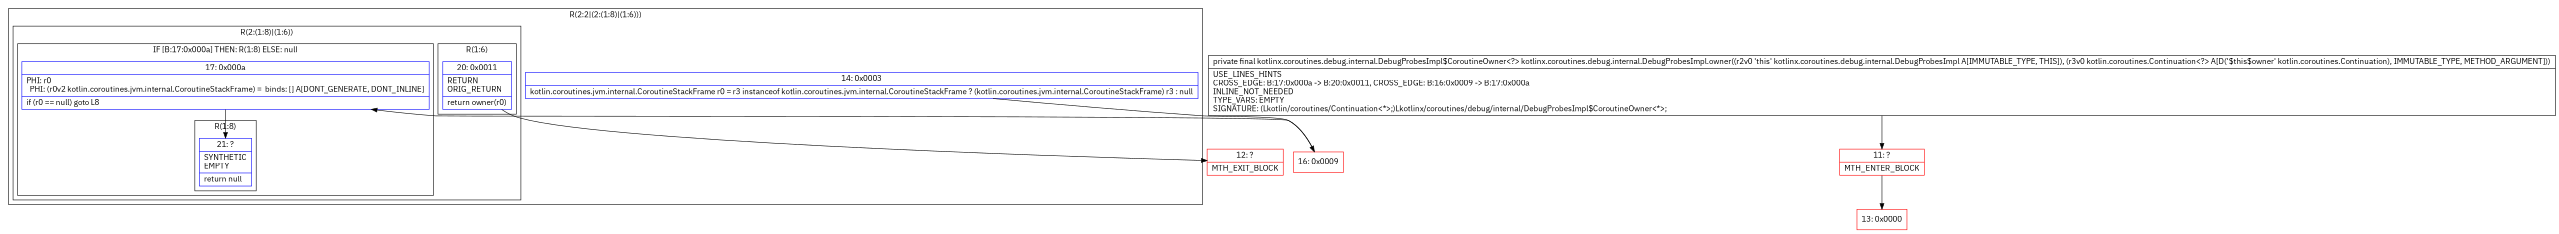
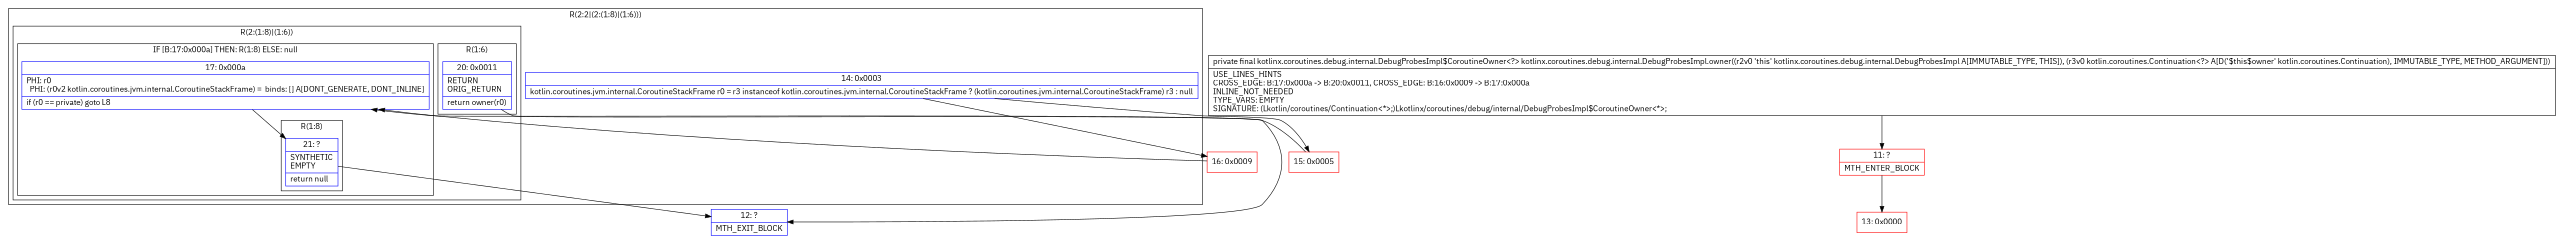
  digraph {
    fontname="IBM Plex Sans"
    node [color=red fontname="IBM Plex Sans" shape=record]
    edge [fontname="IBM Plex Sans"]
    n1 [color=blue label="{21\:\ ?|SYNTHETIC\lEMPTY\l|return null\l}"]
-   n2 [color=blue label="{17\:\ 0x000a|PHI: r0 \l  PHI: (r0v2 kotlin.coroutines.jvm.internal.CoroutineStackFrame) =  binds: [] A[DONT_GENERATE, DONT_INLINE]\l|if (r0 == null) goto L8\l}"]
+   n2 [color=blue label="{17\:\ 0x000a|PHI: r0 \l  PHI: (r0v2 kotlin.coroutines.jvm.internal.CoroutineStackFrame) =  binds: [] A[DONT_GENERATE, DONT_INLINE]\l|if (r0 == private) goto L8\l}"]
    n3 [color=blue label="{20\:\ 0x0011|RETURN\lORIG_RETURN\l|return owner(r0)\l}"]
    n4 [color=blue label="{14\:\ 0x0003|kotlin.coroutines.jvm.internal.CoroutineStackFrame r0 = r3 instanceof kotlin.coroutines.jvm.internal.CoroutineStackFrame ? (kotlin.coroutines.jvm.internal.CoroutineStackFrame) r3 : null\l}"]
-   n5 [label="{12\:\ ?|MTH_EXIT_BLOCK\l}"]
+   n5 [color=blue label="{12\:\ ?|MTH_EXIT_BLOCK\l}"]
+   n6 [label="{15\:\ 0x0005}"]
    n7 [label="{16\:\ 0x0009}"]
    n8 [label="{11\:\ ?|MTH_ENTER_BLOCK\l}"]
    n9 [label="{13\:\ 0x0000}"]
    n10 [label="{private final kotlinx.coroutines.debug.internal.DebugProbesImpl$CoroutineOwner\<?\> kotlinx.coroutines.debug.internal.DebugProbesImpl.owner((r2v0 'this' kotlinx.coroutines.debug.internal.DebugProbesImpl A[IMMUTABLE_TYPE, THIS]), (r3v0 kotlin.coroutines.Continuation\<?\> A[D('$this$owner' kotlin.coroutines.Continuation), IMMUTABLE_TYPE, METHOD_ARGUMENT]))  | USE_LINES_HINTS\lCROSS_EDGE: B:17:0x000a \-\> B:20:0x0011, CROSS_EDGE: B:16:0x0009 \-\> B:17:0x000a\lINLINE_NOT_NEEDED\lTYPE_VARS: EMPTY\lSIGNATURE: (Lkotlin\/coroutines\/Continuation\<*\>;)Lkotlinx\/coroutines\/debug\/internal\/DebugProbesImpl$CoroutineOwner\<*\>;\l}" color=""]
    subgraph cluster_1 {
      label="R(2:2|(2:(1:8)|(1:6)))"
      n4
      subgraph cluster_2 {
        label="R(2:(1:8)|(1:6))"
        subgraph cluster_3 {
          label="IF [B:17:0x000a] THEN: R(1:8) ELSE: null"
          n2
          subgraph cluster_4 {
            label="R(1:8)"
            n1
          }
        }
        subgraph cluster_5 {
          label="R(1:6)"
          n3
        }
      }
    }
+   n1 -> n5
    n2 -> n1
    n3 -> n5
+   n4 -> n6
    n4 -> n7
+   n6 -> n2
    n7 -> n2
    n8 -> n9
    n10 -> n8
  }
